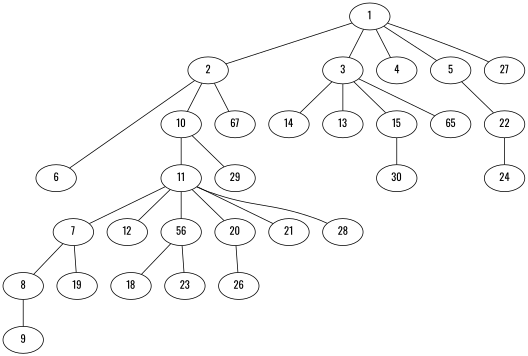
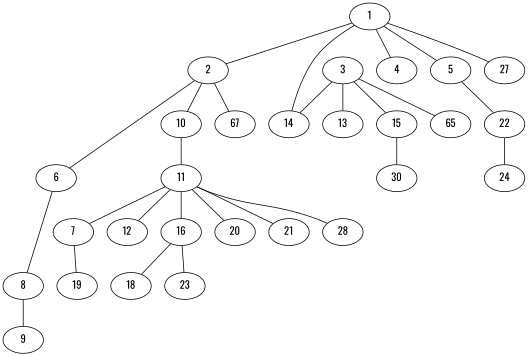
  graph {
    fontname=Oswald
    node [fontname=Oswald]
    edge [fontname=Oswald]
    1
    2
    3
    4
    5
    27
    6
    10
    n9 [label=67]
    13
    14
    15
    n13 [label=65]
    22
    8
    7
    19
    11
-   29
    30
    24
    9
    12
-   16 [label=56]
+   16
    20
    21
    28
    18
    23
-   26
    1 -- 2
-   1 -- 3
+   1 -- 14
    1 -- 4
    1 -- 5
    1 -- 27
    2 -- 6
    2 -- 10
    2 -- n9
    3 -- 13
    3 -- 14
    3 -- 15
    3 -- n13
    5 -- 22
-   7 -- 8
+   6 -- 8
    10 -- 11
-   10 -- 29
    15 -- 30
    22 -- 24
    8 -- 9
    7 -- 19
    11 -- 7
    11 -- 12
    11 -- 16
    11 -- 20
    11 -- 21
    11 -- 28
    16 -- 18
    16 -- 23
-   20 -- 26
  }
